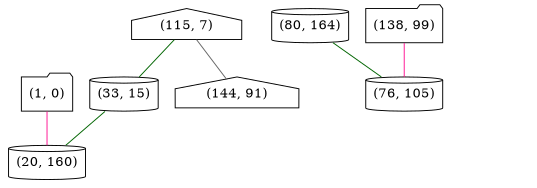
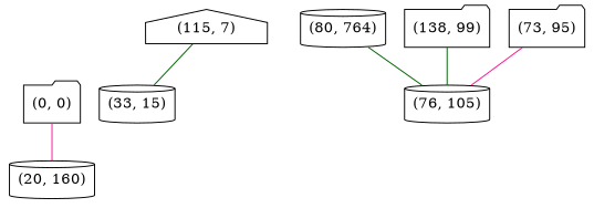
  graph {
    node [shape=cylinder]
    edge [color=darkgreen weight=1]
-   "(0, 0)" [shape=folder label="(1, 0)"]
+   "(0, 0)" [shape=folder]
    "(20, 160)"
    "(33, 15)"
-   "(80, 164)"
+   "(80, 164)" [label="(80, 764)"]
    "(76, 105)"
    "(115, 7)" [shape=house]
-   "(144, 91)" [shape=house]
    "(138, 99)" [shape=folder]
+   "(73, 95)" [shape=folder]
    "(0, 0)" -- "(20, 160)" [color=deeppink weight=4]
-   "(33, 15)" -- "(20, 160)"
    "(80, 164)" -- "(76, 105)"
    "(115, 7)" -- "(33, 15)"
-   "(115, 7)" -- "(144, 91)" [color=gray40]
-   "(138, 99)" -- "(76, 105)" [color=deeppink]
+   "(138, 99)" -- "(76, 105)"
+   "(73, 95)" -- "(76, 105)" [color=deeppink]
  }
